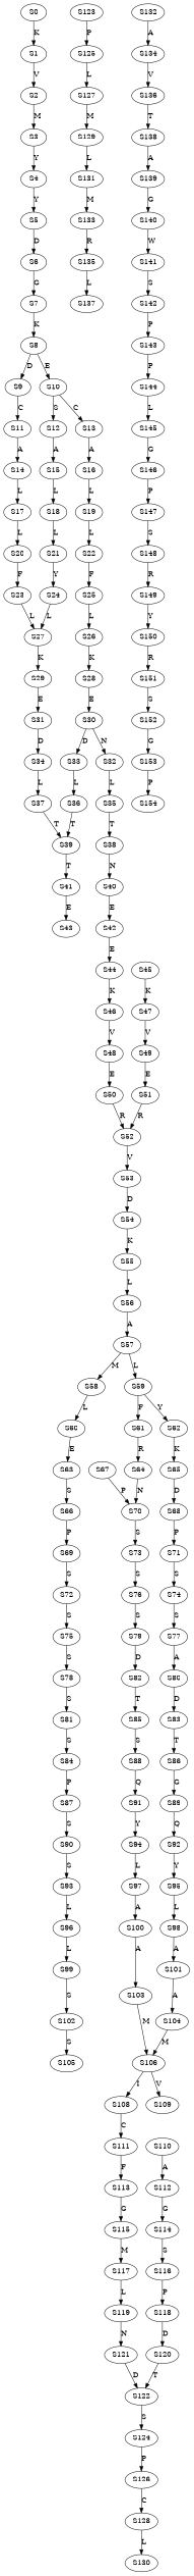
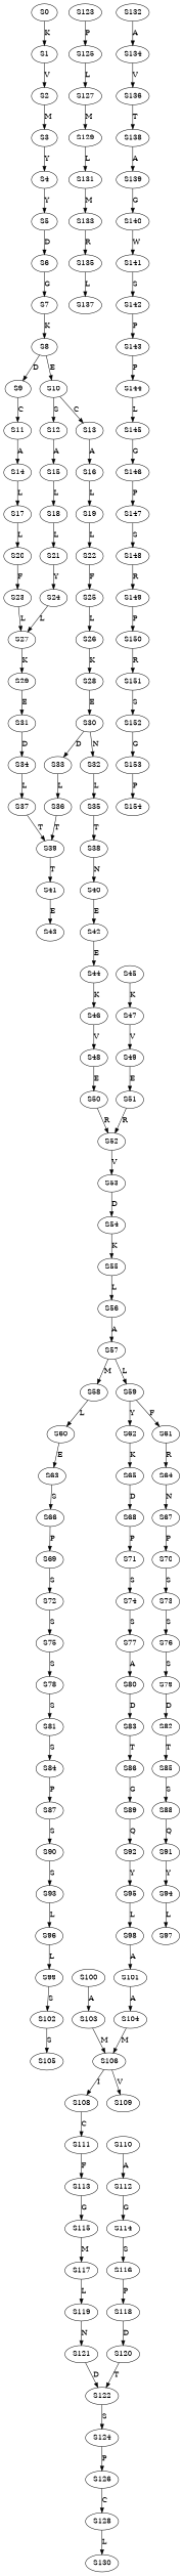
  strict digraph {
    S0
    S1
    S2
    S3
    S4
    S5
    S6
    S7
    S8
    S9
    S10
    S11
    S12
    S13
    S14
    S15
    S16
    S17
    S18
    S19
    S20
    S21
    S22
    S23
    S24
    S25
    S27
    S26
    S28
    S29
    S30
    S31
    S32
    S33
    S34
    S35
    S36
    S37
    S38
    S39
    S40
    S41
    S42
    S43
    S44
    S46
    S45
    S47
    S48
    S49
    S50
    S51
    S52
    S53
    S54
    S55
    S56
    S57
    S58
    S59
    S60
    S61
    S62
    S63
    S64
    S65
    S66
    S67
    S68
    S69
    S70
    S71
    S72
    S73
    S74
    S75
    S76
    S77
    S78
    S79
    S80
    S81
    S82
    S83
    S84
    S85
    S86
    S87
    S88
    S89
    S90
    S91
    S92
    S93
    S94
    S95
    S96
    S97
    S98
    S99
    S100
    S101
    S102
    S103
    S104
    S105
    S106
    S108
    S109
    S111
    S110
    S112
    S113
    S114
    S115
    S116
    S117
    S118
    S119
    S120
    S121
    S122
    S124
    S123
    S125
    S126
    S127
    S128
    S129
    S130
    S131
    S133
    S132
    S134
    S135
    S136
    S137
    S138
    S139
    S140
    S141
    S142
    S143
    S144
    S145
    S146
    S147
    S148
    S149
    S150
    S151
    S152
    S153
    S154
    S0 -> S1 [label=K]
    S1 -> S2 [label=V]
    S2 -> S3 [label=M]
    S3 -> S4 [label=Y]
    S4 -> S5 [label=Y]
    S5 -> S6 [label=D]
    S6 -> S7 [label=G]
    S7 -> S8 [label=K]
    S8 -> S9 [label=D]
    S8 -> S10 [label=E]
    S9 -> S11 [label=C]
    S10 -> S12 [label=S]
    S10 -> S13 [label=C]
    S11 -> S14 [label=A]
    S12 -> S15 [label=A]
    S13 -> S16 [label=A]
    S14 -> S17 [label=L]
    S15 -> S18 [label=L]
    S16 -> S19 [label=L]
    S17 -> S20 [label=L]
    S18 -> S21 [label=L]
    S19 -> S22 [label=L]
    S20 -> S23 [label=F]
    S21 -> S24 [label=Y]
    S22 -> S25 [label=F]
    S23 -> S27 [label=L]
    S24 -> S27 [label=L]
    S25 -> S26 [label=L]
    S27 -> S29 [label=K]
    S26 -> S28 [label=K]
    S28 -> S30 [label=E]
    S29 -> S31 [label=E]
    S30 -> S32 [label=N]
    S30 -> S33 [label=D]
    S31 -> S34 [label=D]
    S32 -> S35 [label=L]
    S33 -> S36 [label=L]
    S34 -> S37 [label=L]
    S35 -> S38 [label=T]
    S36 -> S39 [label=T]
    S37 -> S39 [label=T]
    S38 -> S40 [label=N]
    S39 -> S41 [label=T]
    S40 -> S42 [label=E]
    S41 -> S43 [label=E]
    S42 -> S44 [label=E]
    S44 -> S46 [label=K]
    S46 -> S48 [label=V]
    S45 -> S47 [label=K]
    S47 -> S49 [label=V]
    S48 -> S50 [label=E]
    S49 -> S51 [label=E]
    S50 -> S52 [label=R]
    S51 -> S52 [label=R]
    S52 -> S53 [label=V]
    S53 -> S54 [label=D]
    S54 -> S55 [label=K]
    S55 -> S56 [label=L]
    S56 -> S57 [label=A]
    S57 -> S58 [label=M]
    S57 -> S59 [label=L]
    S58 -> S60 [label=L]
    S59 -> S61 [label=F]
    S59 -> S62 [label=Y]
    S60 -> S63 [label=E]
    S61 -> S64 [label=R]
    S62 -> S65 [label=K]
    S63 -> S66 [label=S]
-   S64 -> S70 [label=N]
+   S64 -> S67 [label=N]
    S65 -> S68 [label=D]
    S66 -> S69 [label=P]
    S67 -> S70 [label=P]
    S68 -> S71 [label=P]
    S69 -> S72 [label=S]
    S70 -> S73 [label=S]
    S71 -> S74 [label=S]
    S72 -> S75 [label=S]
    S73 -> S76 [label=S]
    S74 -> S77 [label=S]
    S75 -> S78 [label=S]
    S76 -> S79 [label=S]
    S77 -> S80 [label=A]
    S78 -> S81 [label=S]
    S79 -> S82 [label=D]
    S80 -> S83 [label=D]
    S81 -> S84 [label=S]
    S82 -> S85 [label=T]
    S83 -> S86 [label=T]
    S84 -> S87 [label=P]
    S85 -> S88 [label=S]
    S86 -> S89 [label=G]
    S87 -> S90 [label=S]
    S88 -> S91 [label=Q]
    S89 -> S92 [label=Q]
    S90 -> S93 [label=S]
    S91 -> S94 [label=Y]
    S92 -> S95 [label=Y]
    S93 -> S96 [label=L]
    S94 -> S97 [label=L]
    S95 -> S98 [label=L]
    S96 -> S99 [label=L]
-   S97 -> S100 [label=A]
    S98 -> S101 [label=A]
    S99 -> S102 [label=S]
    S100 -> S103 [label=A]
    S101 -> S104 [label=A]
    S102 -> S105 [label=S]
    S103 -> S106 [label=M]
    S104 -> S106 [label=M]
    S106 -> S108 [label=I]
    S106 -> S109 [label=V]
    S108 -> S111 [label=C]
    S111 -> S113 [label=F]
    S110 -> S112 [label=A]
    S112 -> S114 [label=G]
    S113 -> S115 [label=G]
    S114 -> S116 [label=S]
    S115 -> S117 [label=M]
    S116 -> S118 [label=P]
    S117 -> S119 [label=L]
    S118 -> S120 [label=D]
    S119 -> S121 [label=N]
    S120 -> S122 [label=T]
    S121 -> S122 [label=D]
    S122 -> S124 [label=S]
    S124 -> S126 [label=P]
    S123 -> S125 [label=P]
    S125 -> S127 [label=L]
    S126 -> S128 [label=C]
    S127 -> S129 [label=M]
    S128 -> S130 [label=L]
    S129 -> S131 [label=L]
    S131 -> S133 [label=M]
    S133 -> S135 [label=R]
    S132 -> S134 [label=A]
    S134 -> S136 [label=V]
    S135 -> S137 [label=L]
    S136 -> S138 [label=T]
    S138 -> S139 [label=A]
    S139 -> S140 [label=G]
    S140 -> S141 [label=W]
    S141 -> S142 [label=S]
    S142 -> S143 [label=P]
    S143 -> S144 [label=P]
    S144 -> S145 [label=L]
    S145 -> S146 [label=G]
    S146 -> S147 [label=P]
    S147 -> S148 [label=S]
    S148 -> S149 [label=R]
-   S149 -> S150 [label=Y]
+   S149 -> S150 [label=P]
    S150 -> S151 [label=R]
    S151 -> S152 [label=S]
    S152 -> S153 [label=G]
    S153 -> S154 [label=P]
  }
